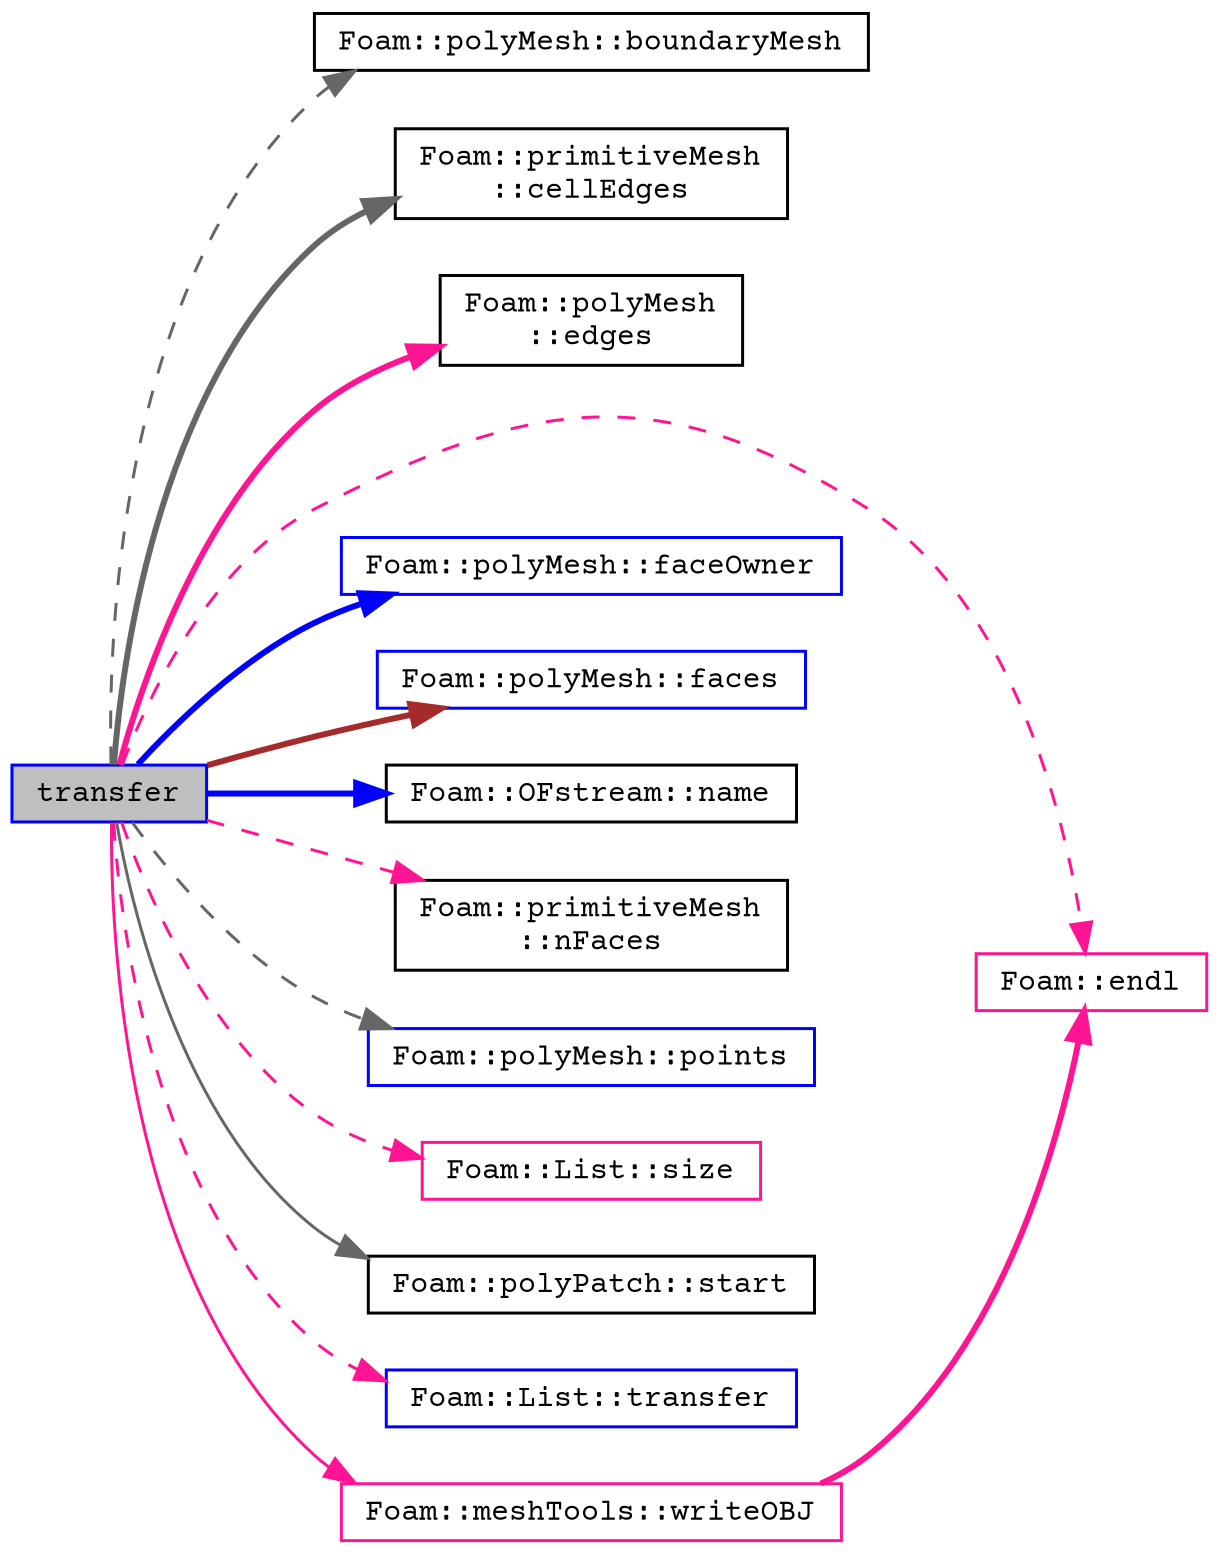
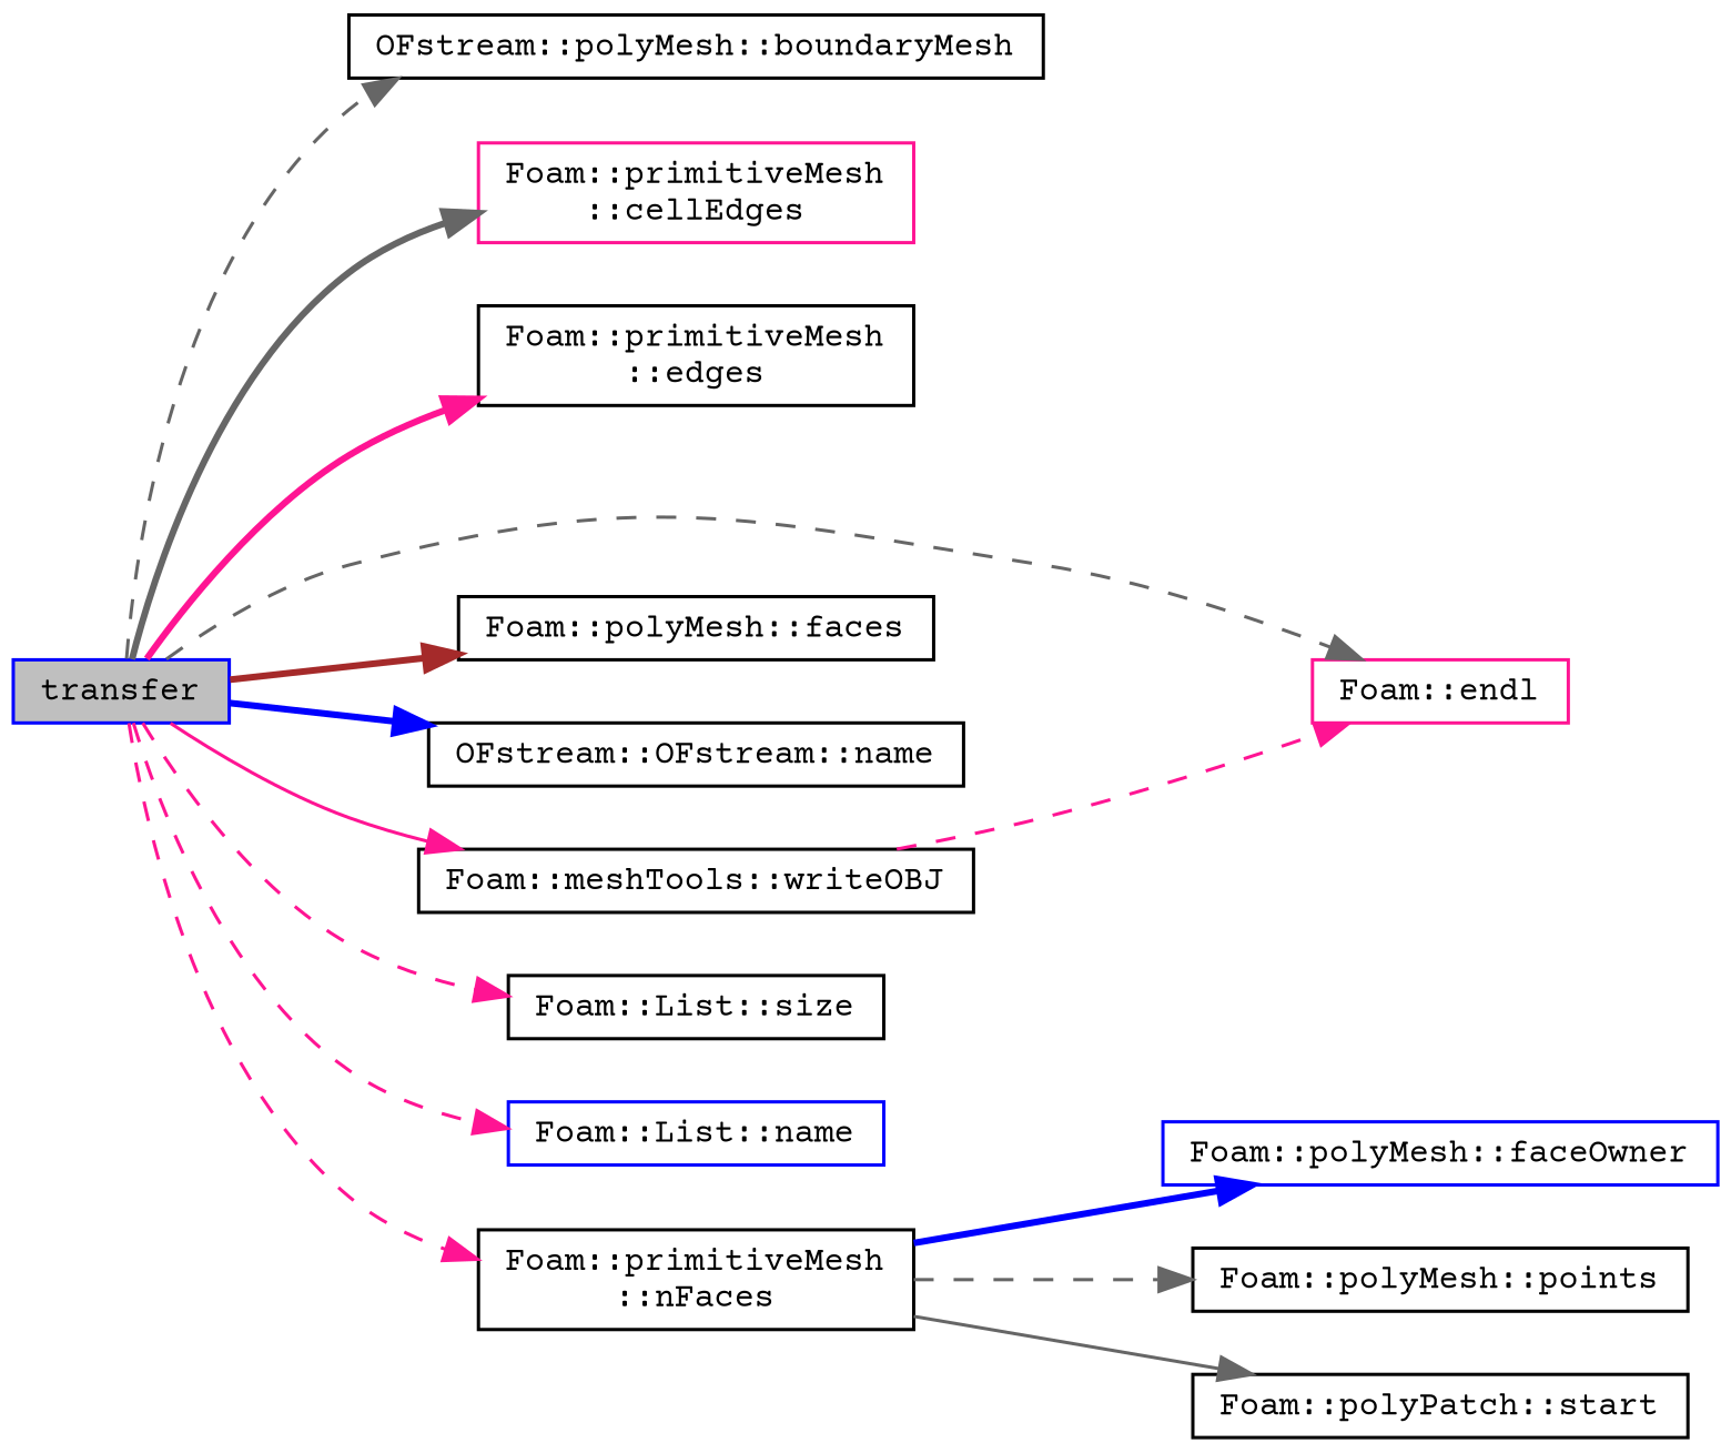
  digraph {
    fontname="Courier Prime"
    rankdir=LR
    node [color=black fontname="Courier Prime" fontsize=10 shape=record]
    edge [color=deeppink fontname="Courier Prime" fontsize=10 labelfontname=FreeSans labelfontsize=10 style=dashed]
    n1 [color=blue fillcolor=grey75 fontcolor=black height=0.2 label=transfer style=filled width=0.4]
-   n2 [height=0.2 label="Foam::polyMesh::boundaryMesh" width=0.4]
-   n3 [height=0.2 label="Foam::primitiveMesh\l::cellEdges" width=0.4]
-   n4 [height=0.2 label="Foam::polyMesh\l::edges" width=0.4]
+   n2 [height=0.2 label="OFstream::polyMesh::boundaryMesh" width=0.4]
+   n3 [color=deeppink height=0.2 label="Foam::primitiveMesh\l::cellEdges" width=0.4]
+   n4 [height=0.2 label="Foam::primitiveMesh\l::edges" width=0.4]
    n5 [color=deeppink height=0.2 label="Foam::endl" width=0.4]
    n6 [color=blue height=0.2 label="Foam::polyMesh::faceOwner" width=0.4]
-   n7 [color=blue height=0.2 label="Foam::polyMesh::faces" width=0.4]
-   n8 [height=0.2 label="Foam::OFstream::name" width=0.4]
+   n7 [height=0.2 label="Foam::polyMesh::faces" width=0.4]
+   n8 [height=0.2 label="OFstream::OFstream::name" width=0.4]
    n9 [height=0.2 label="Foam::primitiveMesh\l::nFaces" width=0.4]
-   n10 [color=blue height=0.2 label="Foam::polyMesh::points" width=0.4]
-   n11 [color=deeppink height=0.2 label="Foam::List::size" width=0.4]
+   n10 [height=0.2 label="Foam::polyMesh::points" width=0.4]
+   n11 [height=0.2 label="Foam::List::size" width=0.4]
    n12 [height=0.2 label="Foam::polyPatch::start" width=0.4]
-   n13 [color=blue height=0.2 label="Foam::List::transfer" width=0.4]
-   n14 [color=deeppink height=0.2 label="Foam::meshTools::writeOBJ" width=0.4]
+   n13 [color=blue height=0.2 label="Foam::List::name" width=0.4]
+   n14 [height=0.2 label="Foam::meshTools::writeOBJ" width=0.4]
    n1 -> n2 [color=gray40]
    n1 -> n3 [color=gray40 style=bold]
    n1 -> n4 [style=bold]
-   n1 -> n5
-   n1 -> n6 [color=blue style=bold]
+   n1 -> n5 [color=gray40]
+   n9 -> n6 [color=blue style=bold]
    n1 -> n7 [color=brown style=bold]
    n1 -> n8 [color=blue style=bold]
    n1 -> n9
-   n1 -> n10 [color=gray40]
+   n9 -> n10 [color=gray40]
    n1 -> n11
-   n1 -> n12 [color=gray40 style=solid]
+   n9 -> n12 [color=gray40 style=solid]
    n1 -> n13
    n1 -> n14 [style=solid]
-   n14 -> n5 [style=bold]
+   n14 -> n5
  }
